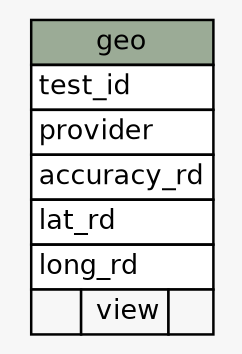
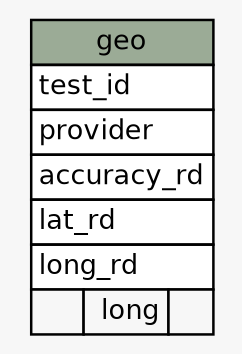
  digraph {
    bgcolor="#f7f7f7"
    fontname=Helvetica
    fontsize=11
    nodesep=0.18
    rankdir=RL
    ranksep=0.46
-   n1 [fontname=Helvetica fontsize=11 label=<     <TABLE BORDER="0" CELLBORDER="1" CELLSPACING="0" BGCOLOR="#ffffff">       <TR><TD COLSPAN="3" BGCOLOR="#9bab96" ALIGN="CENTER">geo</TD></TR>       <TR><TD PORT="test_id" COLSPAN="3" ALIGN="LEFT">test_id</TD></TR>       <TR><TD PORT="provider" COLSPAN="3" ALIGN="LEFT">provider</TD></TR>       <TR><TD PORT="accuracy_rd" COLSPAN="3" ALIGN="LEFT">accuracy_rd</TD></TR>       <TR><TD PORT="lat_rd" COLSPAN="3" ALIGN="LEFT">lat_rd</TD></TR>       <TR><TD PORT="long_rd" COLSPAN="3" ALIGN="LEFT">long_rd</TD></TR>       <TR><TD ALIGN="LEFT" BGCOLOR="#f7f7f7">  </TD><TD ALIGN="RIGHT" BGCOLOR="#f7f7f7">view</TD><TD ALIGN="RIGHT" BGCOLOR="#f7f7f7">  </TD></TR>     </TABLE>> shape=plaintext]
+   n1 [fontname=Helvetica fontsize=11 label=<     <TABLE BORDER="0" CELLBORDER="1" CELLSPACING="0" BGCOLOR="#ffffff">       <TR><TD COLSPAN="3" BGCOLOR="#9bab96" ALIGN="CENTER">geo</TD></TR>       <TR><TD PORT="test_id" COLSPAN="3" ALIGN="LEFT">test_id</TD></TR>       <TR><TD PORT="provider" COLSPAN="3" ALIGN="LEFT">provider</TD></TR>       <TR><TD PORT="accuracy_rd" COLSPAN="3" ALIGN="LEFT">accuracy_rd</TD></TR>       <TR><TD PORT="lat_rd" COLSPAN="3" ALIGN="LEFT">lat_rd</TD></TR>       <TR><TD PORT="long_rd" COLSPAN="3" ALIGN="LEFT">long_rd</TD></TR>       <TR><TD ALIGN="LEFT" BGCOLOR="#f7f7f7">  </TD><TD ALIGN="RIGHT" BGCOLOR="#f7f7f7">long</TD><TD ALIGN="RIGHT" BGCOLOR="#f7f7f7">  </TD></TR>     </TABLE>> shape=plaintext]
  }
